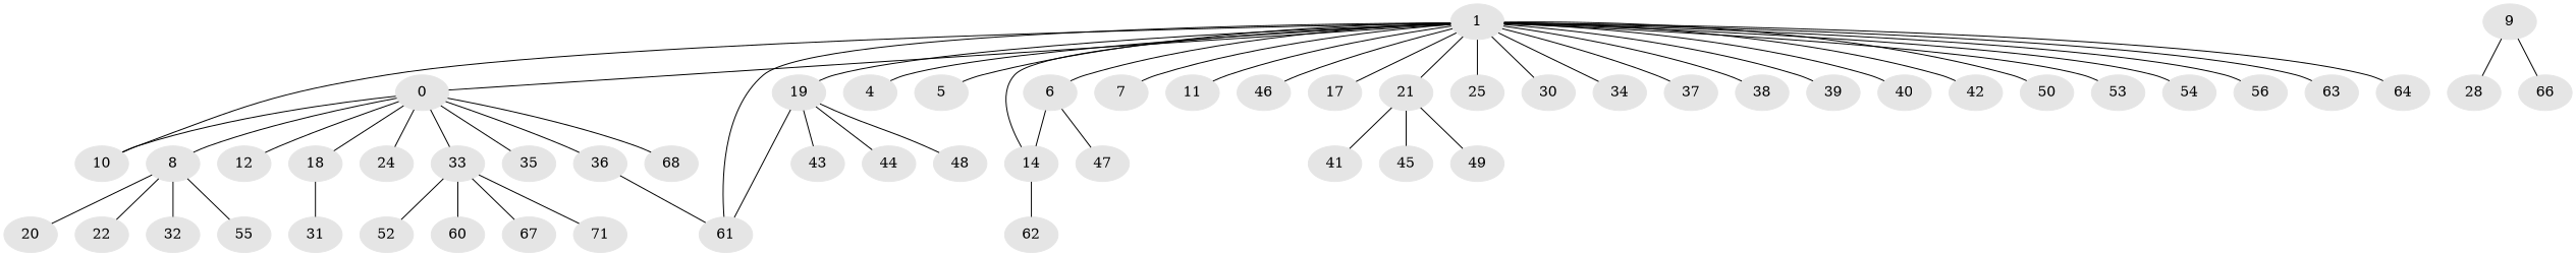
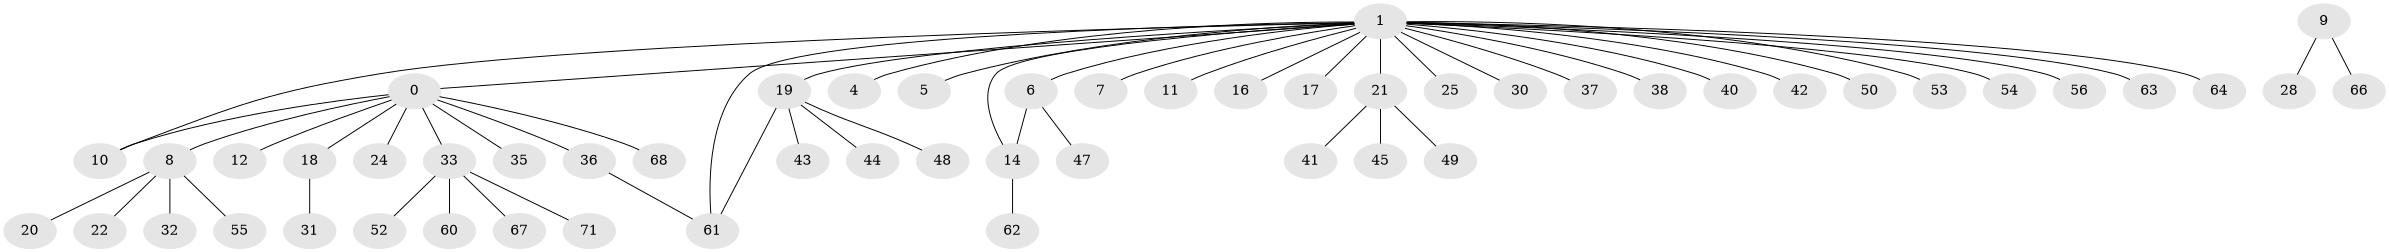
  graph {
    node [color=gray90 style=filled]
    1 [super="+15"]
    n2 [label=0 super="+3"]
    4
    5 [super="+29"]
    6 [super="+72"]
    7 [super="+13"]
    10
    11
    14 [super="+57"]
-   16 [label=46]
+   16
    17
    19 [super="+26"]
    21 [super="+70"]
    25
    30 [super="+69"]
-   34
    37
    38
-   39
    40
    42
    50
    53
    54
    56
    61
    63
    64
    8 [super="+51"]
    12
    18 [super="+65"]
    24
    33 [super="+59"]
    35
    36 [super="+58"]
    68
    47
    9 [super="+23"]
    28
    66
    62
    43
    44
    48
    41
    45
    49
    20
    22 [super="+46"]
    32
    55
    31
    52
    60
    67
    71
    1 -- n2
    1 -- 4
    1 -- 5
    1 -- 6
    1 -- 7
    1 -- 10
    1 -- 11
    1 -- 14
    1 -- 16
    1 -- 17
    1 -- 19
    1 -- 21
    1 -- 25
    1 -- 30
-   1 -- 34
    1 -- 37
    1 -- 38
-   1 -- 39
    1 -- 40
    1 -- 42
    1 -- 50
    1 -- 53
    1 -- 54
    1 -- 56
    1 -- 61
    1 -- 63
    1 -- 64
    n2 -- 10
    n2 -- 8
    n2 -- 12
    n2 -- 18
    n2 -- 24
    n2 -- 33
    n2 -- 35
    n2 -- 36
    n2 -- 68
    6 -- 14
    6 -- 47
    14 -- 62
    19 -- 61
    19 -- 43
    19 -- 44
    19 -- 48
    21 -- 41
    21 -- 45
    21 -- 49
    8 -- 20
    8 -- 22
    8 -- 32
    8 -- 55
    18 -- 31
    33 -- 52
    33 -- 60
    33 -- 67
    33 -- 71
    36 -- 61
    9 -- 28
    9 -- 66
  }
